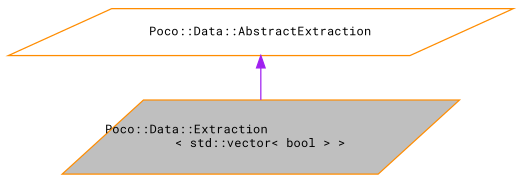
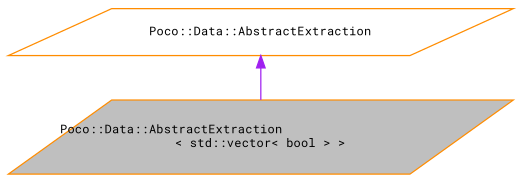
  digraph {
    fontname="Roboto Mono"
    node [color=darkorange fontname="Roboto Mono" fontsize=10 shape=parallelogram style=filled]
-   n1 [fillcolor=grey75 fontcolor=black height=0.2 label="Poco::Data::Extraction\l\< std::vector\< bool \> \>" width=0.4]
+   n1 [fillcolor=grey75 fontcolor=black height=0.2 label="Poco::Data::AbstractExtraction\l\< std::vector\< bool \> \>" width=0.4]
    n2 [fillcolor=white height=0.2 label="Poco::Data::AbstractExtraction" width=0.4]
    n2 -> n1 [color=purple dir=back fontname="Roboto Mono" fontsize=10 labelfontname=Helvetica labelfontsize=10 style=solid]
  }
